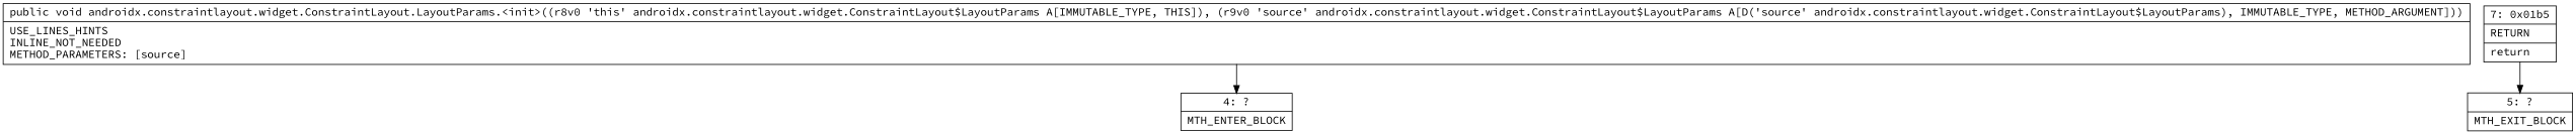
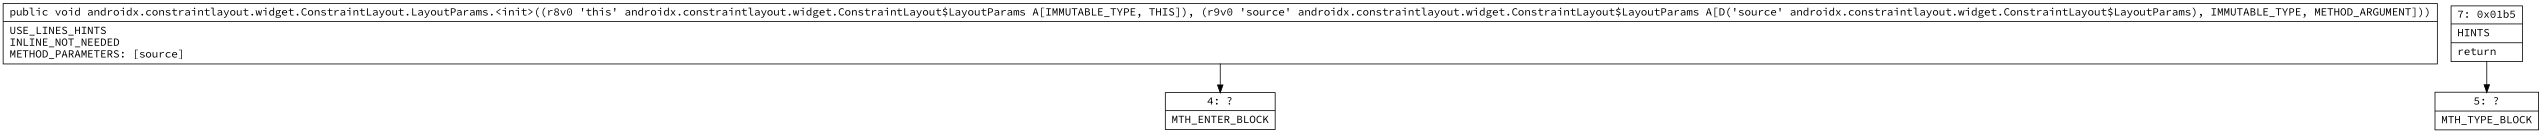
  digraph {
    fontname="Source Code Pro"
    node [fontname="Source Code Pro" shape=record]
    edge [fontname="Source Code Pro"]
    n1 [label="{4\:\ ?|MTH_ENTER_BLOCK\l}"]
-   n2 [label="{7\:\ 0x01b5|RETURN\l|return\l}"]
-   n3 [label="{5\:\ ?|MTH_EXIT_BLOCK\l}"]
+   n2 [label="{7\:\ 0x01b5|HINTS\l|return\l}"]
+   n3 [label="{5\:\ ?|MTH_TYPE_BLOCK\l}"]
    n4 [label="{public void androidx.constraintlayout.widget.ConstraintLayout.LayoutParams.\<init\>((r8v0 'this' androidx.constraintlayout.widget.ConstraintLayout$LayoutParams A[IMMUTABLE_TYPE, THIS]), (r9v0 'source' androidx.constraintlayout.widget.ConstraintLayout$LayoutParams A[D('source' androidx.constraintlayout.widget.ConstraintLayout$LayoutParams), IMMUTABLE_TYPE, METHOD_ARGUMENT]))  | USE_LINES_HINTS\lINLINE_NOT_NEEDED\lMETHOD_PARAMETERS: [source]\l}"]
    n2 -> n3
    n4 -> n1
  }
